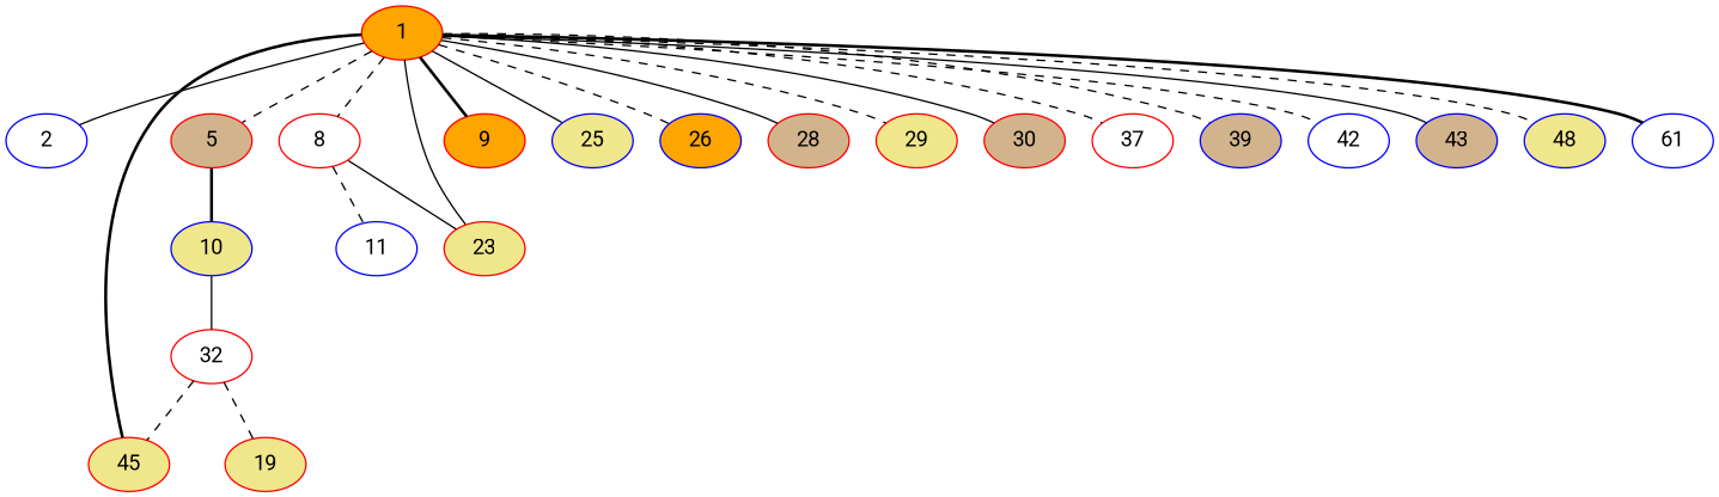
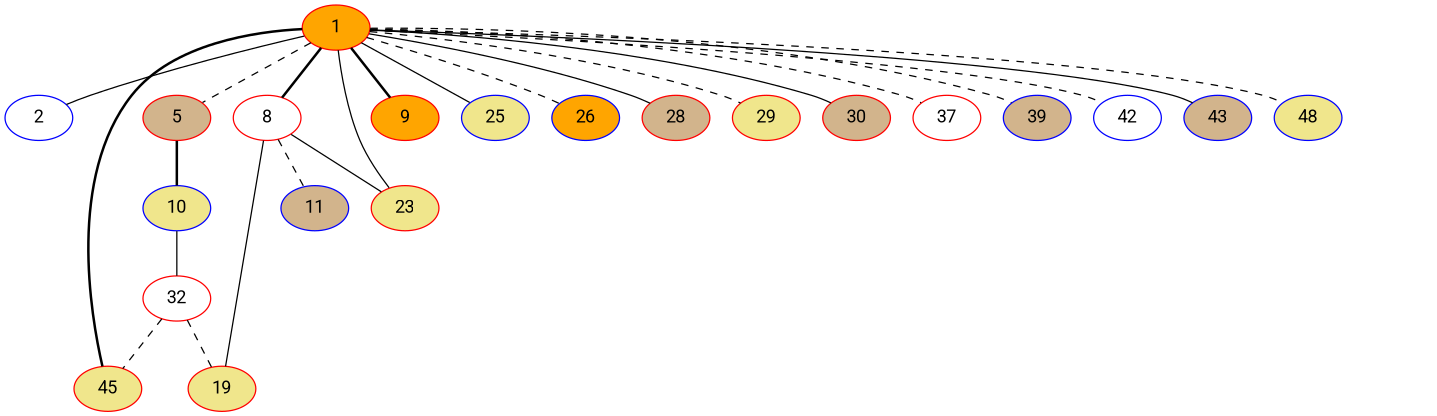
  graph {
    fontname=Roboto
    node [color=red fillcolor=khaki fontname=Roboto style=filled]
    edge [fontname=Roboto style=dashed]
    1 [fillcolor=orange super="+19+4+34+7+52+67+71+3+44"]
    2 [color=blue fillcolor=white super="+62"]
    5 [fillcolor=tan]
    8 [fillcolor=white super="+66+69+13+36"]
    9 [fillcolor=orange super="+12"]
    23
    25 [color=blue]
    26 [color=blue fillcolor=orange]
    28 [fillcolor=tan]
    29
    30 [fillcolor=tan]
    37 [fillcolor=white]
    39 [color=blue fillcolor=tan]
    42 [color=blue fillcolor=white]
    43 [color=blue fillcolor=tan]
    48 [color=blue]
-   61 [color=blue fillcolor=white]
    45
    10 [color=blue]
-   11 [color=blue fillcolor=white]
+   11 [color=blue fillcolor=tan]
    n21 [label=19 super="+55+51"]
    32 [fillcolor=white super="+40+53+47"]
    1 -- 2 [style=solid weight=2]
    1 -- 5
-   1 -- 8 [weight=9]
+   1 -- 8 [style=bold weight=9]
    1 -- 9 [style=bold]
    1 -- 23 [style=solid]
    1 -- 25 [style=solid]
    1 -- 26
    1 -- 28 [style=solid]
    1 -- 29
    1 -- 30 [style=solid weight=2]
    1 -- 37
    1 -- 39
    1 -- 42 [weight=2]
    1 -- 43 [style=solid]
    1 -- 48
-   1 -- 61 [style=bold]
    1 -- 45 [style=bold weight=2]
    5 -- 10 [style=bold]
    8 -- 23 [style=solid]
    8 -- 11
+   8 -- n21 [style=solid]
    10 -- 32 [style=solid]
    32 -- 45
    32 -- n21
  }
